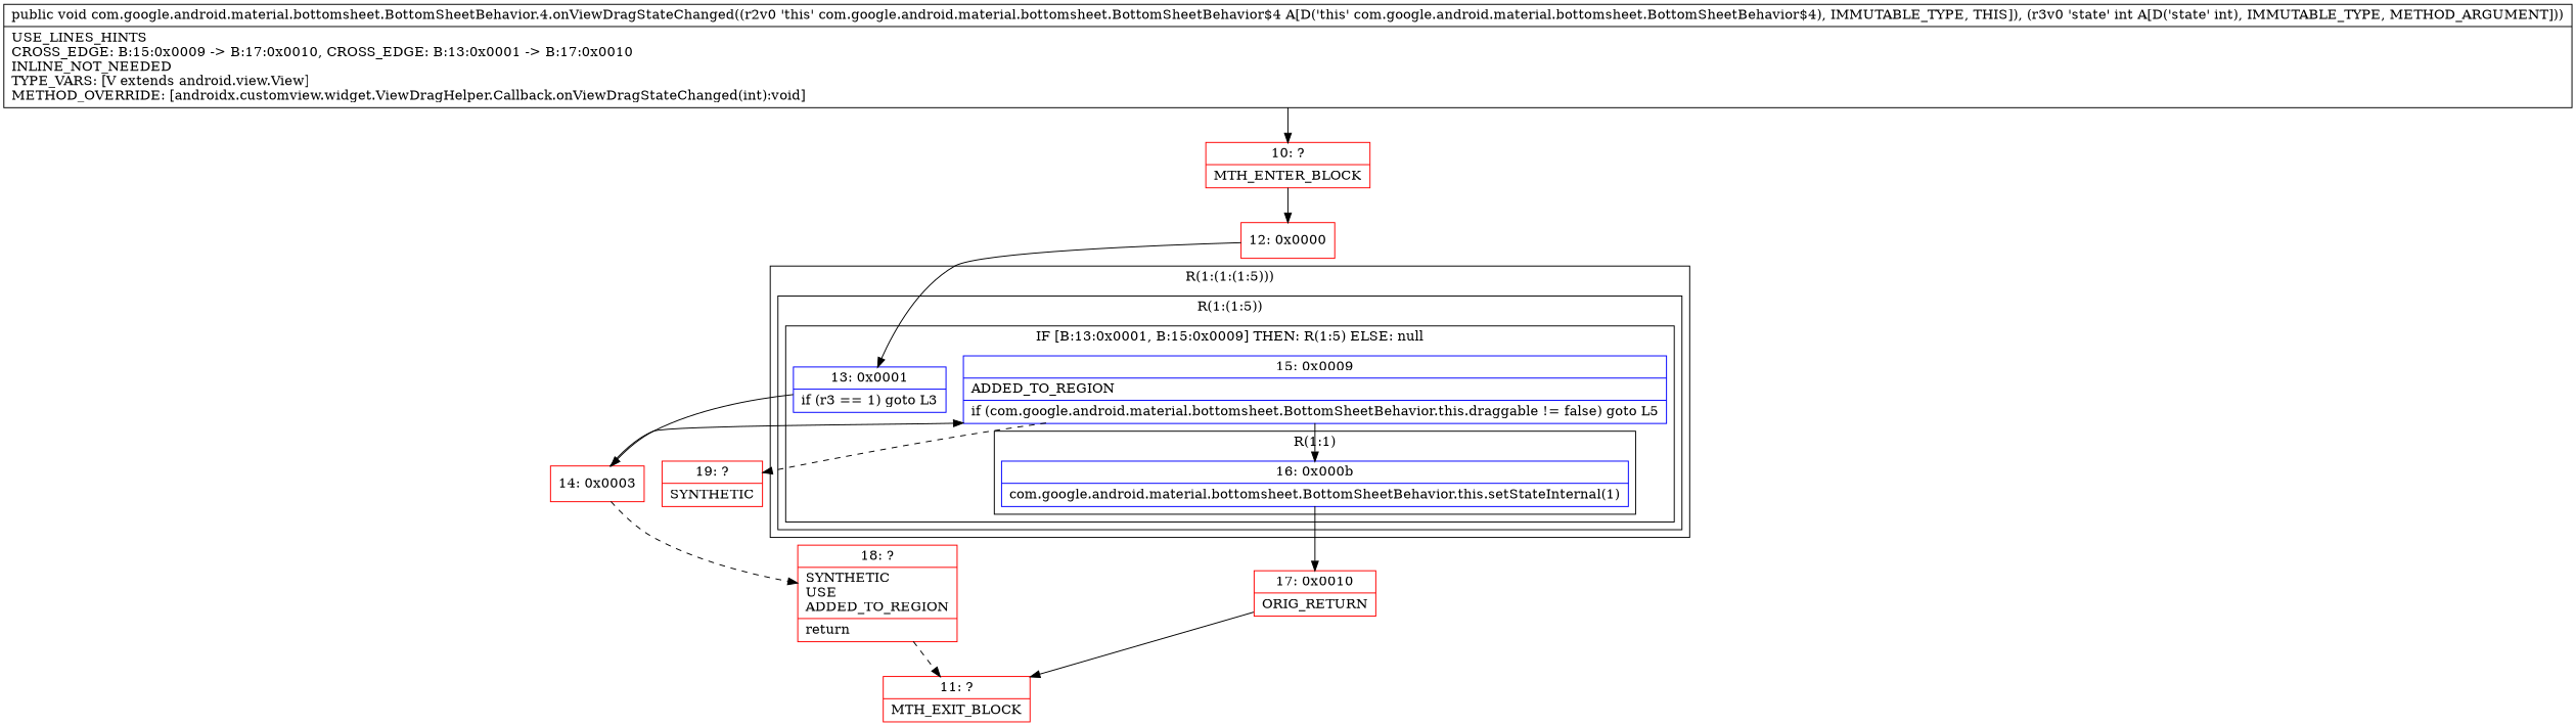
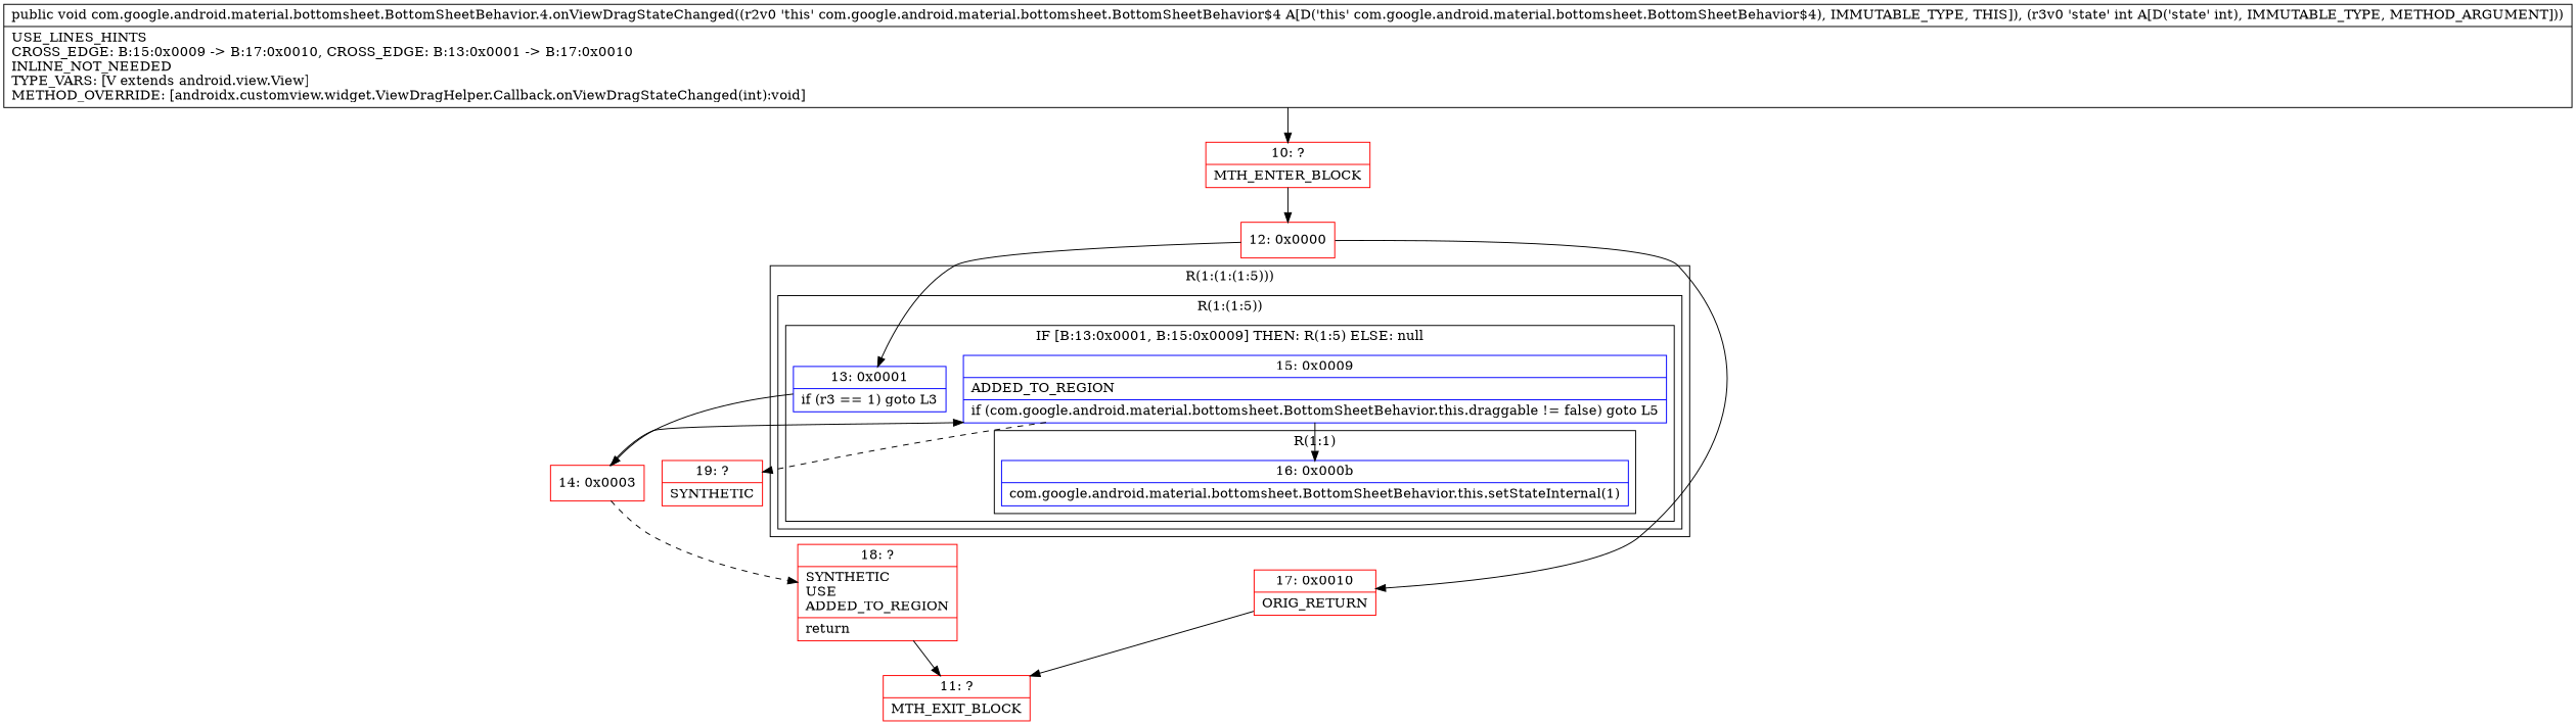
  digraph {
    node [color=red shape=record]
    n1 [color=blue label="{16\:\ 0x000b|com.google.android.material.bottomsheet.BottomSheetBehavior.this.setStateInternal(1)\l}"]
    n2 [color=blue label="{13\:\ 0x0001|if (r3 == 1) goto L3\l}"]
    n3 [color=blue label="{15\:\ 0x0009|ADDED_TO_REGION\l|if (com.google.android.material.bottomsheet.BottomSheetBehavior.this.draggable != false) goto L5\l}"]
    n4 [label="{17\:\ 0x0010|ORIG_RETURN\l}"]
    n5 [label="{14\:\ 0x0003}"]
    n6 [label="{19\:\ ?|SYNTHETIC\l}"]
    n7 [label="{18\:\ ?|SYNTHETIC\lUSE\lADDED_TO_REGION\l|return\l}"]
    n8 [label="{11\:\ ?|MTH_EXIT_BLOCK\l}"]
    n9 [label="{10\:\ ?|MTH_ENTER_BLOCK\l}"]
    n10 [label="{12\:\ 0x0000}"]
    n11 [label="{public void com.google.android.material.bottomsheet.BottomSheetBehavior.4.onViewDragStateChanged((r2v0 'this' com.google.android.material.bottomsheet.BottomSheetBehavior$4 A[D('this' com.google.android.material.bottomsheet.BottomSheetBehavior$4), IMMUTABLE_TYPE, THIS]), (r3v0 'state' int A[D('state' int), IMMUTABLE_TYPE, METHOD_ARGUMENT]))  | USE_LINES_HINTS\lCROSS_EDGE: B:15:0x0009 \-\> B:17:0x0010, CROSS_EDGE: B:13:0x0001 \-\> B:17:0x0010\lINLINE_NOT_NEEDED\lTYPE_VARS: [V extends android.view.View]\lMETHOD_OVERRIDE: [androidx.customview.widget.ViewDragHelper.Callback.onViewDragStateChanged(int):void]\l}" color=""]
    subgraph cluster_1 {
      label="R(1:(1:(1:5)))"
      subgraph cluster_2 {
        label="R(1:(1:5))"
        subgraph cluster_3 {
          label="IF [B:13:0x0001, B:15:0x0009] THEN: R(1:5) ELSE: null"
          n2
          n3
          subgraph cluster_4 {
            label="R(1:1)"
            n1
          }
        }
      }
    }
-   n1 -> n4
+   n10 -> n4
    n2 -> n5
    n3 -> n1
    n3 -> n6 [style=dashed]
    n4 -> n8
    n5 -> n3
    n5 -> n7 [style=dashed]
-   n7 -> n8 [style=dashed]
+   n7 -> n8
    n9 -> n10
    n10 -> n2
    n11 -> n9
  }
